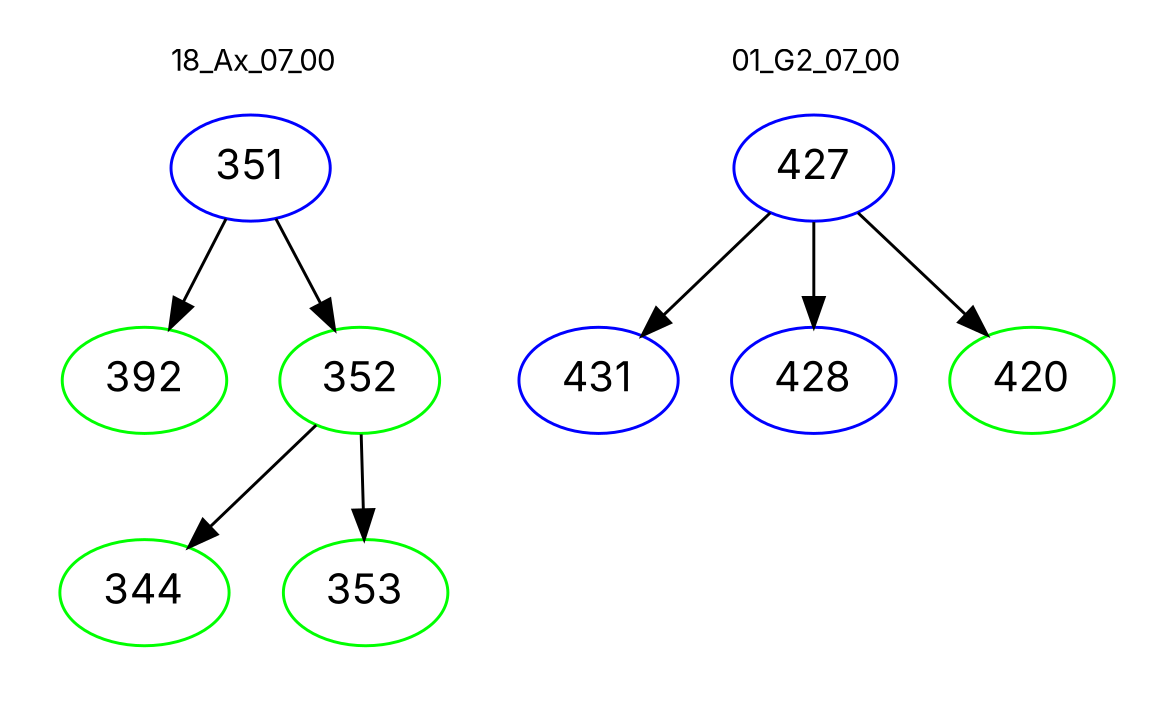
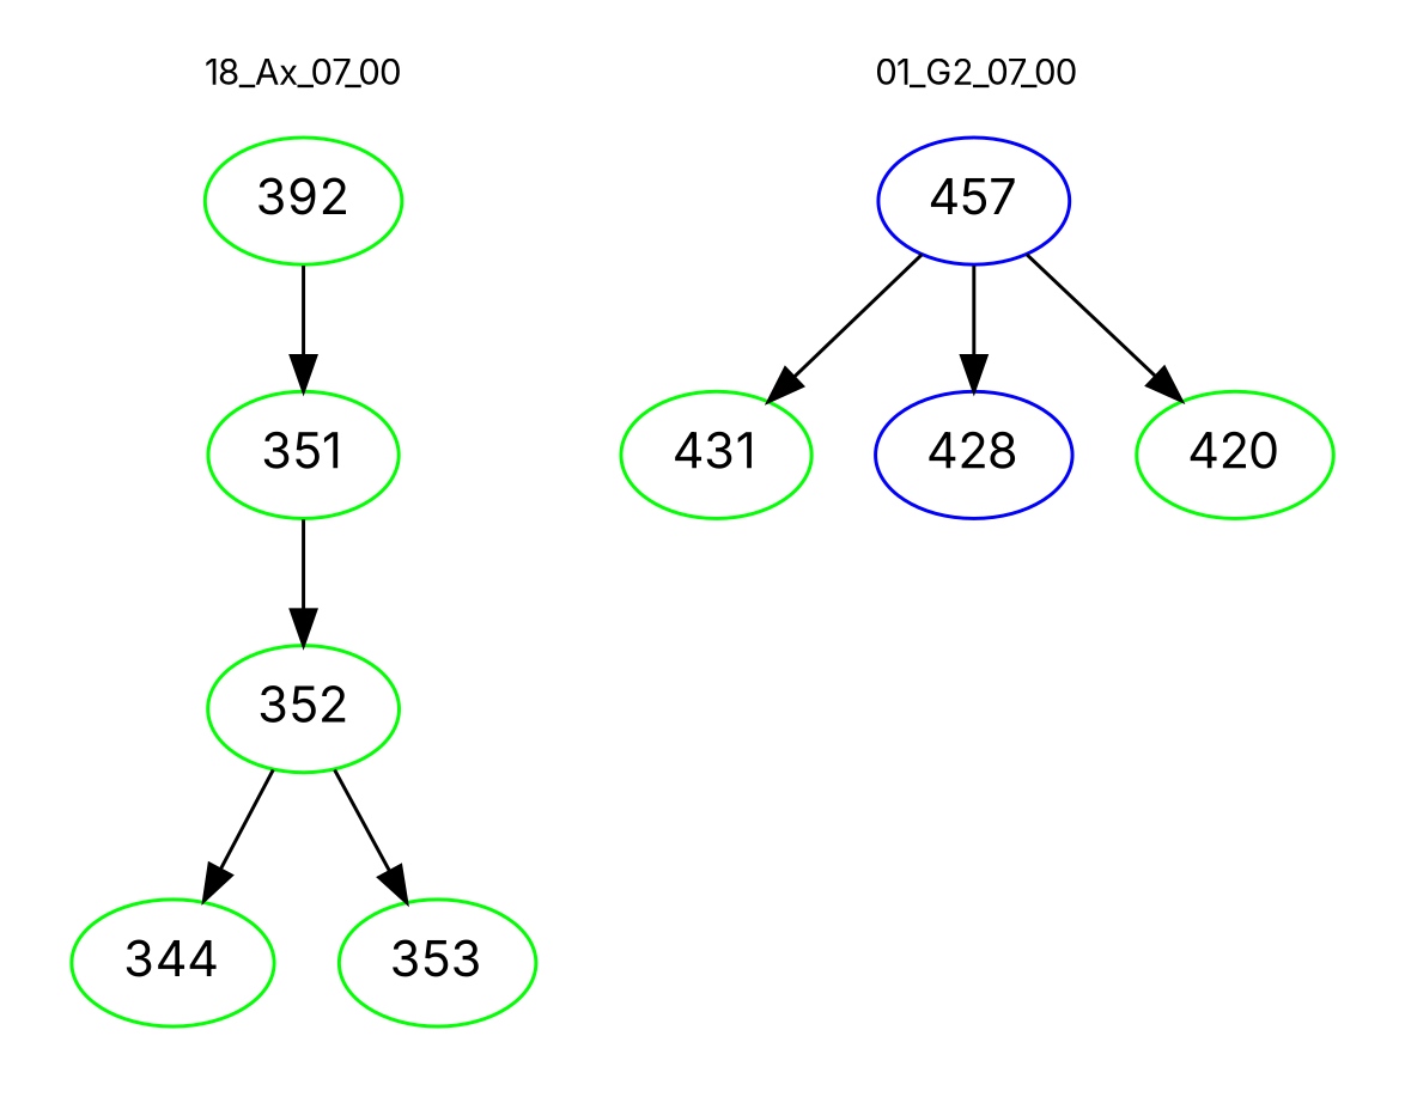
  digraph {
    fontname=Inter
    node [color=green fontname=Inter]
    edge [color=black fontname=Inter]
-   n1 [color=blue label=351]
+   n1 [label=351]
    n2 [label=344]
    n3 [label=392]
    n4 [label=352]
    n5 [label=353]
-   n6 [color=blue label=427]
-   n7 [color=blue label=431]
+   n6 [color=blue label=457]
+   n7 [label=431]
    n8 [color=blue label=428]
    n9 [label=420]
    subgraph cluster_1 {
      color=white
      fontsize=10
      label="18_Ax_07_00"
      n1
      n2
      n3
      n4
      n5
    }
    subgraph cluster_2 {
      color=white
      fontsize=10
      label="01_G2_07_00"
      n6
      n7
      n8
      n9
    }
-   n1 -> n3
+   n3 -> n1
    n1 -> n4
    n4 -> n2
    n4 -> n5
    n6 -> n7
    n6 -> n8
    n6 -> n9
  }
